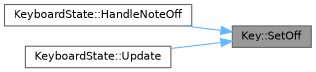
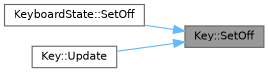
  digraph {
    rankdir=RL
    node [color=grey40 fillcolor=white fontname=Helvetica fontsize=10 shape=box style=filled]
    edge [color=steelblue1 dir=back fontname=Helvetica fontsize=10 labelfontname=Helvetica labelfontsize=10 style=solid]
    n1 [color=gray40 fillcolor=grey60 fontcolor=black height=0.2 label="Key::SetOff" width=0.4]
-   n2 [height=0.2 label="KeyboardState::HandleNoteOff" width=0.4]
-   n3 [height=0.2 label="KeyboardState::Update" width=0.4]
+   n2 [height=0.2 label="KeyboardState::SetOff" width=0.4]
+   n3 [height=0.2 label="Key::Update" width=0.4]
    n1 -> n2
    n1 -> n3
  }
